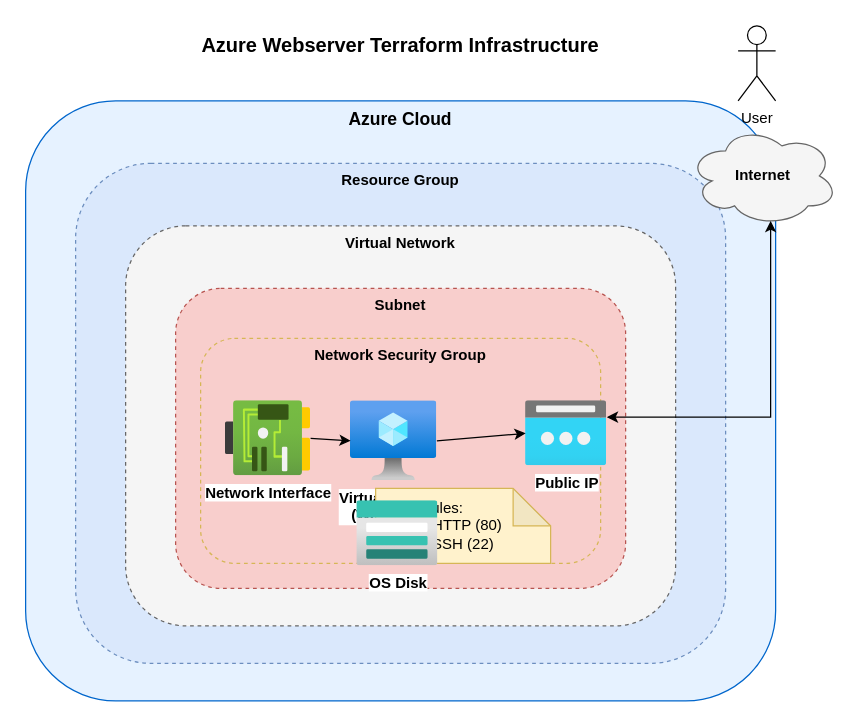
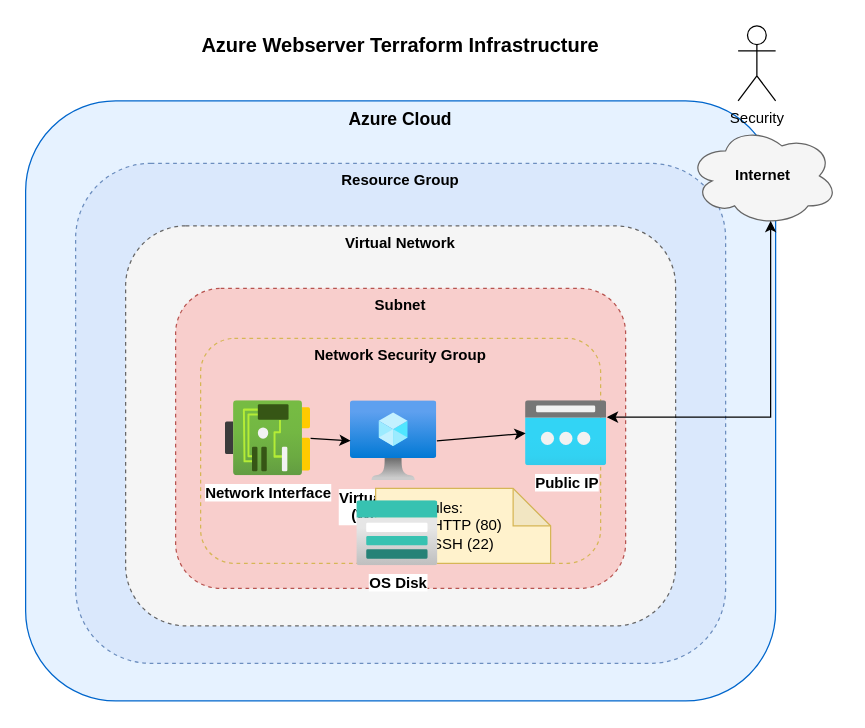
  <mxCell id="0" />
  <mxCell id="1" parent="0" />
  <mxCell id="2" value="Azure Cloud" style="rounded=1;whiteSpace=wrap;html=1;fillColor=#e6f2ff;strokeColor=#0066CC;dashed=0;verticalAlign=top;fontStyle=1;fontSize=14;" vertex="1" parent="1"><mxGeometry x="20" y="80" width="600" height="480" as="geometry" /></mxCell>
  <mxCell id="3" value="Resource Group" style="rounded=1;whiteSpace=wrap;html=1;fillColor=#dae8fc;strokeColor=#6c8ebf;dashed=1;verticalAlign=top;fontStyle=1" vertex="1" parent="1"><mxGeometry x="60" y="130" width="520" height="400" as="geometry" /></mxCell>
  <mxCell id="4" value="Virtual Network" style="rounded=1;whiteSpace=wrap;html=1;fillColor=#f5f5f5;strokeColor=#666666;dashed=1;verticalAlign=top;fontStyle=1" vertex="1" parent="1"><mxGeometry x="100" y="180" width="440" height="320" as="geometry" /></mxCell>
  <mxCell id="5" value="Subnet" style="rounded=1;whiteSpace=wrap;html=1;fillColor=#f8cecc;strokeColor=#b85450;dashed=1;verticalAlign=top;fontStyle=1" vertex="1" parent="1"><mxGeometry x="140" y="230" width="360" height="240" as="geometry" /></mxCell>
  <mxCell id="6" value="Network Security Group" style="rounded=1;whiteSpace=wrap;html=1;fillColor=#f8cecc;strokeColor=#d6b656;dashed=1;verticalAlign=top;fontStyle=1;" vertex="1" parent="1"><mxGeometry x="160" y="270" width="320" height="180" as="geometry" /></mxCell>
  <mxCell id="7" value="Virtual Machine&#10;(Webserver)" style="aspect=fixed;html=1;points=[];align=center;image;fontSize=12;image=img/lib/azure2/compute/Virtual_Machine.svg;fontStyle=1" vertex="1" parent="1"><mxGeometry x="280" y="320" width="69" height="64" as="geometry" /></mxCell>
  <mxCell id="8" value="Public IP" style="aspect=fixed;html=1;points=[];align=center;image;fontSize=12;image=img/lib/azure2/networking/Public_IP_Addresses.svg;fontStyle=1" vertex="1" parent="1"><mxGeometry x="420" y="320" width="65" height="52" as="geometry" /></mxCell>
  <mxCell id="9" value="Network Interface" style="aspect=fixed;html=1;points=[];align=center;image;fontSize=12;image=img/lib/azure2/networking/Network_Interfaces.svg;fontStyle=1" vertex="1" parent="1"><mxGeometry x="180" y="320" width="68" height="60" as="geometry" /></mxCell>
  <mxCell id="10" value="" style="endArrow=classic;html=1;rounded=0;exitX=1;exitY=0.5;exitDx=0;exitDy=0;entryX=0;entryY=0.5;entryDx=0;entryDy=0;" edge="1" parent="1" source="9" target="7"><mxGeometry width="50" height="50" relative="1" as="geometry"><mxPoint x="300" y="410" as="sourcePoint" /><mxPoint x="350" y="360" as="targetPoint" /></mxGeometry></mxCell>
  <mxCell id="11" value="" style="endArrow=classic;html=1;rounded=0;exitX=1;exitY=0.5;exitDx=0;exitDy=0;entryX=0;entryY=0.5;entryDx=0;entryDy=0;" edge="1" parent="1" source="7" target="8"><mxGeometry width="50" height="50" relative="1" as="geometry"><mxPoint x="300" y="410" as="sourcePoint" /><mxPoint x="350" y="360" as="targetPoint" /></mxGeometry></mxCell>
  <mxCell id="12" value="Internet" style="ellipse;shape=cloud;whiteSpace=wrap;html=1;fillColor=#f5f5f5;strokeColor=#666666;fontStyle=1" vertex="1" parent="1"><mxGeometry x="550" y="100" width="120" height="80" as="geometry" /></mxCell>
  <mxCell id="13" value="" style="endArrow=classic;startArrow=classic;html=1;rounded=0;entryX=0.55;entryY=0.95;entryDx=0;entryDy=0;entryPerimeter=0;exitX=1;exitY=0.25;exitDx=0;exitDy=0;" edge="1" parent="1" source="8" target="12"><mxGeometry width="50" height="50" relative="1" as="geometry"><mxPoint x="300" y="410" as="sourcePoint" /><mxPoint x="350" y="360" as="targetPoint" /><Array as="points"><mxPoint x="616" y="333" /></Array></mxGeometry></mxCell>
  <mxCell id="14" value="NSG Rules:&#10;- Allow HTTP (80)&#10;- Allow SSH (22)" style="shape=note;whiteSpace=wrap;html=1;backgroundOutline=1;darkOpacity=0.05;fillColor=#fff2cc;strokeColor=#d6b656;align=left;spacingLeft=5;" vertex="1" parent="1"><mxGeometry x="300" y="390" width="140" height="60" as="geometry" /></mxCell>
- <mxCell id="15" value="User" style="shape=umlActor;verticalLabelPosition=bottom;verticalAlign=top;html=1;outlineConnect=0;" vertex="1" parent="1"><mxGeometry x="590" y="20" width="30" height="60" as="geometry" /></mxCell>
+ <mxCell id="15" value="Security" style="shape=umlActor;verticalLabelPosition=bottom;verticalAlign=top;html=1;outlineConnect=0;" vertex="1" parent="1"><mxGeometry x="590" y="20" width="30" height="60" as="geometry" /></mxCell>
  <mxCell id="16" value="Azure Webserver Terraform Infrastructure" style="text;html=1;strokeColor=none;fillColor=none;align=center;verticalAlign=middle;whiteSpace=wrap;rounded=0;fontSize=16;fontStyle=1" vertex="1" parent="1"><mxGeometry x="20" y="20" width="600" height="30" as="geometry" /></mxCell>
  <mxCell id="17" value="OS Disk" style="aspect=fixed;html=1;points=[];align=center;image;fontSize=12;image=img/lib/azure2/storage/Storage_Accounts.svg;fontStyle=1" vertex="1" parent="1"><mxGeometry x="285" y="400" width="65" height="52" as="geometry" /></mxCell>
